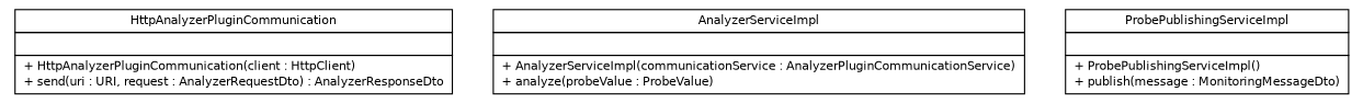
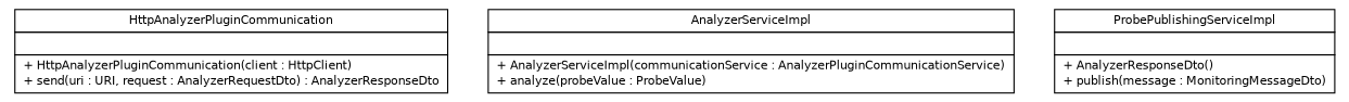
  digraph {
    nodesep=0.25
    ranksep=0.5
    node [fontcolor=black fontname=Helvetica fontsize=10.0 shape=plaintext]
    n1 [label=<<table title="net.sereneproject.collector.service.impl.HttpAnalyzerPluginCommunication" border="0" cellborder="1" cellspacing="0" cellpadding="2" port="p" href="./HttpAnalyzerPluginCommunication.html"> 		<tr><td><table border="0" cellspacing="0" cellpadding="1"> <tr><td align="center" balign="center"> HttpAnalyzerPluginCommunication </td></tr> 		</table></td></tr> 		<tr><td><table border="0" cellspacing="0" cellpadding="1"> <tr><td align="left" balign="left">  </td></tr> 		</table></td></tr> 		<tr><td><table border="0" cellspacing="0" cellpadding="1"> <tr><td align="left" balign="left"> + HttpAnalyzerPluginCommunication(client : HttpClient) </td></tr> <tr><td align="left" balign="left"> + send(uri : URI, request : AnalyzerRequestDto) : AnalyzerResponseDto </td></tr> 		</table></td></tr> 		</table>>]
    n2 [label=<<table title="net.sereneproject.collector.service.impl.AnalyzerServiceImpl" border="0" cellborder="1" cellspacing="0" cellpadding="2" port="p" href="./AnalyzerServiceImpl.html"> 		<tr><td><table border="0" cellspacing="0" cellpadding="1"> <tr><td align="center" balign="center"> AnalyzerServiceImpl </td></tr> 		</table></td></tr> 		<tr><td><table border="0" cellspacing="0" cellpadding="1"> <tr><td align="left" balign="left">  </td></tr> 		</table></td></tr> 		<tr><td><table border="0" cellspacing="0" cellpadding="1"> <tr><td align="left" balign="left"> + AnalyzerServiceImpl(communicationService : AnalyzerPluginCommunicationService) </td></tr> <tr><td align="left" balign="left"> + analyze(probeValue : ProbeValue) </td></tr> 		</table></td></tr> 		</table>>]
-   n3 [label=<<table title="net.sereneproject.collector.service.impl.ProbePublishingServiceImpl" border="0" cellborder="1" cellspacing="0" cellpadding="2" port="p" href="./ProbePublishingServiceImpl.html"> 		<tr><td><table border="0" cellspacing="0" cellpadding="1"> <tr><td align="center" balign="center"> ProbePublishingServiceImpl </td></tr> 		</table></td></tr> 		<tr><td><table border="0" cellspacing="0" cellpadding="1"> <tr><td align="left" balign="left">  </td></tr> 		</table></td></tr> 		<tr><td><table border="0" cellspacing="0" cellpadding="1"> <tr><td align="left" balign="left"> + ProbePublishingServiceImpl() </td></tr> <tr><td align="left" balign="left"> + publish(message : MonitoringMessageDto) </td></tr> 		</table></td></tr> 		</table>>]
+   n3 [label=<<table title="net.sereneproject.collector.service.impl.ProbePublishingServiceImpl" border="0" cellborder="1" cellspacing="0" cellpadding="2" port="p" href="./ProbePublishingServiceImpl.html"> 		<tr><td><table border="0" cellspacing="0" cellpadding="1"> <tr><td align="center" balign="center"> ProbePublishingServiceImpl </td></tr> 		</table></td></tr> 		<tr><td><table border="0" cellspacing="0" cellpadding="1"> <tr><td align="left" balign="left">  </td></tr> 		</table></td></tr> 		<tr><td><table border="0" cellspacing="0" cellpadding="1"> <tr><td align="left" balign="left"> + AnalyzerResponseDto() </td></tr> <tr><td align="left" balign="left"> + publish(message : MonitoringMessageDto) </td></tr> 		</table></td></tr> 		</table>>]
  }
